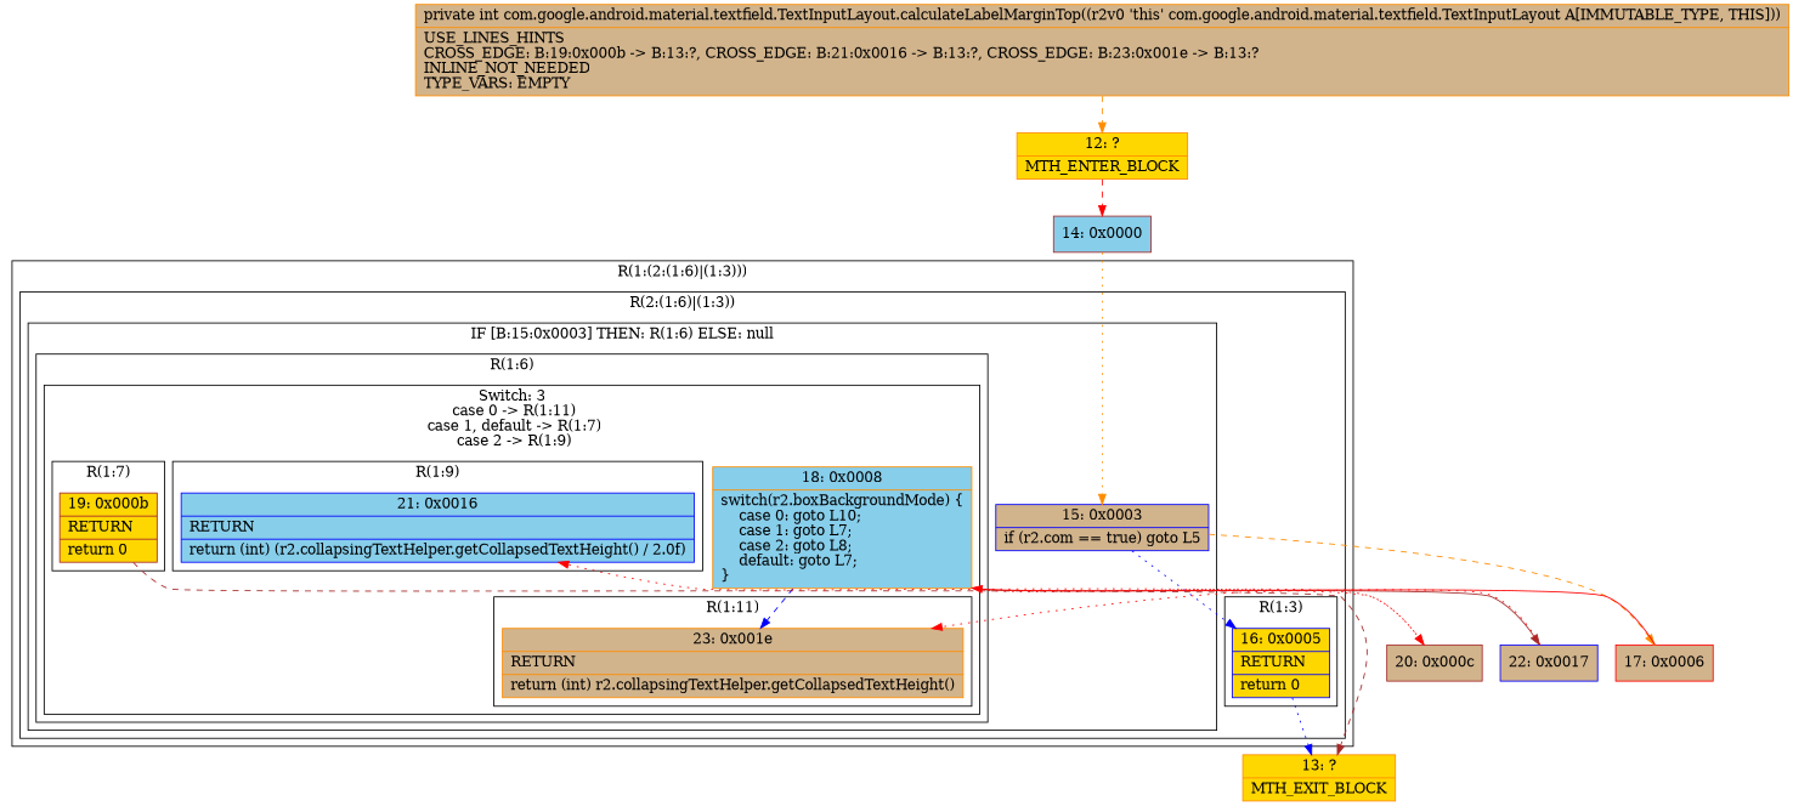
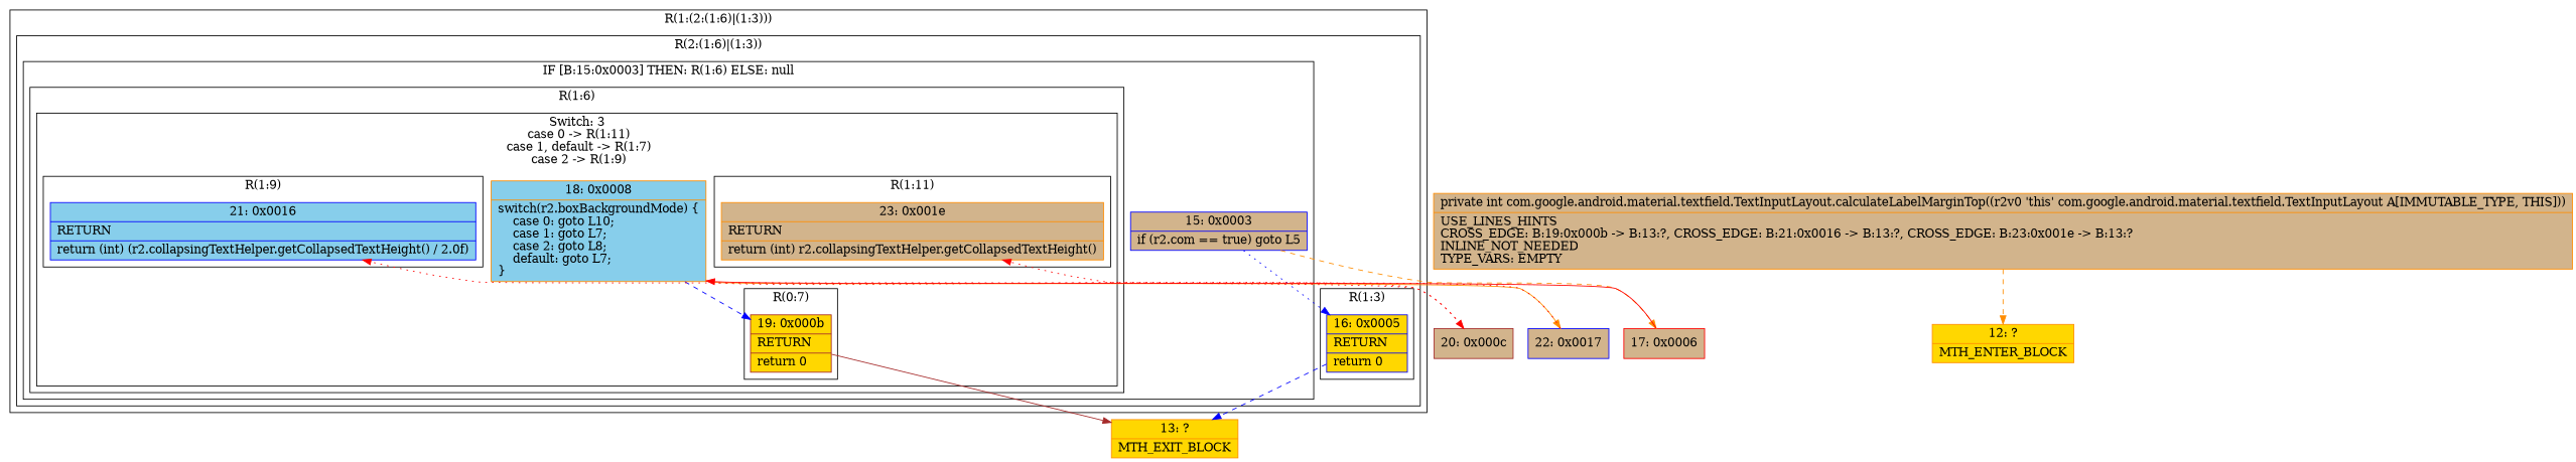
  digraph {
    node [color=darkorange fillcolor=tan shape=record style=filled]
    edge [color=red style=dashed]
    n1 [label="{23\:\ 0x001e|RETURN\l|return (int) r2.collapsingTextHelper.getCollapsedTextHeight()\l}"]
    n2 [color=brown fillcolor=gold label="{19\:\ 0x000b|RETURN\l|return 0\l}"]
    n3 [color=blue fillcolor=skyblue label="{21\:\ 0x0016|RETURN\l|return (int) (r2.collapsingTextHelper.getCollapsedTextHeight() \/ 2.0f)\l}"]
    n4 [fillcolor=skyblue label="{18\:\ 0x0008|switch(r2.boxBackgroundMode) \{\l    case 0: goto L10;\l    case 1: goto L7;\l    case 2: goto L8;\l    default: goto L7;\l\}\l}"]
    n5 [color=blue label="{15\:\ 0x0003|if (r2.com == true) goto L5\l}"]
    n6 [color=blue fillcolor=gold label="{16\:\ 0x0005|RETURN\l|return 0\l}"]
    n7 [fillcolor=gold label="{13\:\ ?|MTH_EXIT_BLOCK\l}"]
    n8 [color=brown label="{20\:\ 0x000c}"]
    n9 [color=blue label="{22\:\ 0x0017}"]
    n10 [color=red label="{17\:\ 0x0006}"]
    n11 [fillcolor=gold label="{12\:\ ?|MTH_ENTER_BLOCK\l}"]
-   n12 [color=brown fillcolor=skyblue label="{14\:\ 0x0000}"]
    n13 [label="{private int com.google.android.material.textfield.TextInputLayout.calculateLabelMarginTop((r2v0 'this' com.google.android.material.textfield.TextInputLayout A[IMMUTABLE_TYPE, THIS]))  | USE_LINES_HINTS\lCROSS_EDGE: B:19:0x000b \-\> B:13:?, CROSS_EDGE: B:21:0x0016 \-\> B:13:?, CROSS_EDGE: B:23:0x001e \-\> B:13:?\lINLINE_NOT_NEEDED\lTYPE_VARS: EMPTY\l}"]
    subgraph cluster_1 {
      label="R(1:(2:(1:6)|(1:3)))"
      subgraph cluster_2 {
        label="R(2:(1:6)|(1:3))"
        subgraph cluster_3 {
          label="IF [B:15:0x0003] THEN: R(1:6) ELSE: null"
          n5
          subgraph cluster_4 {
            label="R(1:6)"
            subgraph cluster_5 {
              label="Switch: 3\n case 0 -> R(1:11)\n case 1, default -> R(1:7)\n case 2 -> R(1:9)"
              n4
              subgraph cluster_6 {
                label="R(1:11)"
                n1
              }
              subgraph cluster_7 {
-               label="R(1:7)"
+               label="R(0:7)"
                n2
              }
              subgraph cluster_8 {
                label="R(1:9)"
                n3
              }
            }
          }
        }
        subgraph cluster_9 {
          label="R(1:3)"
          n6
        }
      }
    }
-   n2 -> n7 [color=brown]
-   n4 -> n1 [color=blue]
+   n2 -> n7 [color=brown style=solid]
+   n4 -> n2 [color=blue]
    n4 -> n8 [style=dotted]
-   n4 -> n9 [color=brown style=solid]
+   n4 -> n9 [color=darkorange style=solid]
    n5 -> n6 [color=blue style=dotted]
    n5 -> n10 [color=darkorange]
-   n6 -> n7 [color=blue style=dotted]
+   n6 -> n7 [color=blue]
    n8 -> n3 [style=dotted]
    n9 -> n1 [style=dotted]
    n10 -> n4 [style=solid]
-   n11 -> n12
-   n12 -> n5 [color=darkorange style=dotted]
    n13 -> n11 [color=darkorange]
  }
